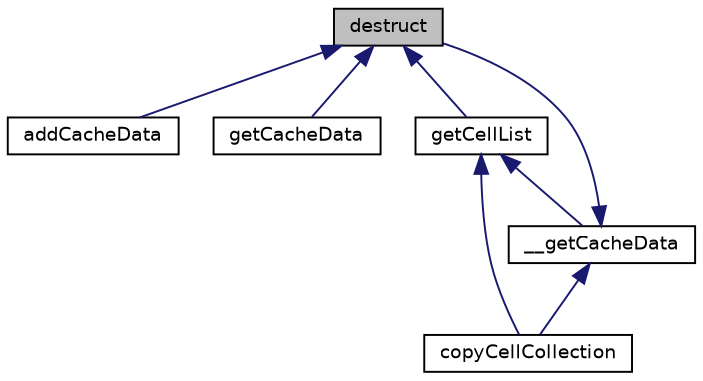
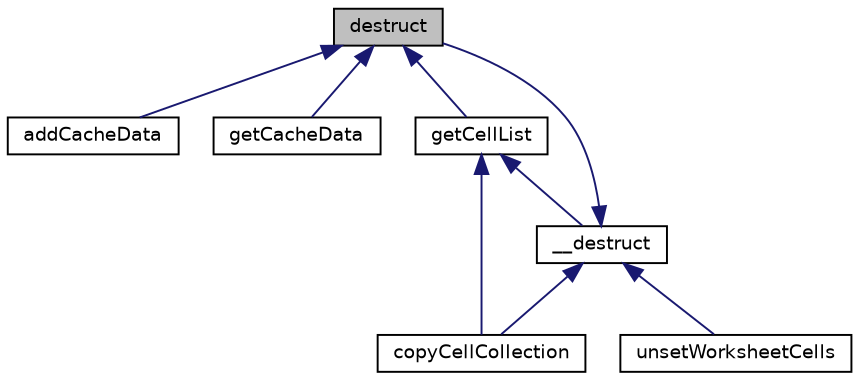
  digraph {
    rankdir=TB
    node [color=black fillcolor=white fontname=Helvetica fontsize=10 shape=record style=filled]
    edge [color=midnightblue dir=back fontname=Helvetica fontsize=10 labelfontname=Helvetica labelfontsize=10 style=solid]
    n1 [fillcolor=grey75 fontcolor=black height=0.2 label=destruct width=0.4]
    n2 [height=0.2 label=addCacheData width=0.4]
    n3 [height=0.2 label=getCacheData width=0.4]
    n4 [height=0.2 label=getCellList width=0.4]
    n5 [height=0.2 label=copyCellCollection width=0.4]
-   n6 [height=0.2 label=__getCacheData width=0.4]
+   n6 [height=0.2 label=__destruct width=0.4]
+   n7 [height=0.2 label=unsetWorksheetCells width=0.4]
    n1 -> n2
    n1 -> n3
    n1 -> n4
    n4 -> n5
    n4 -> n6
    n6 -> n1
    n6 -> n5
+   n6 -> n7
  }
